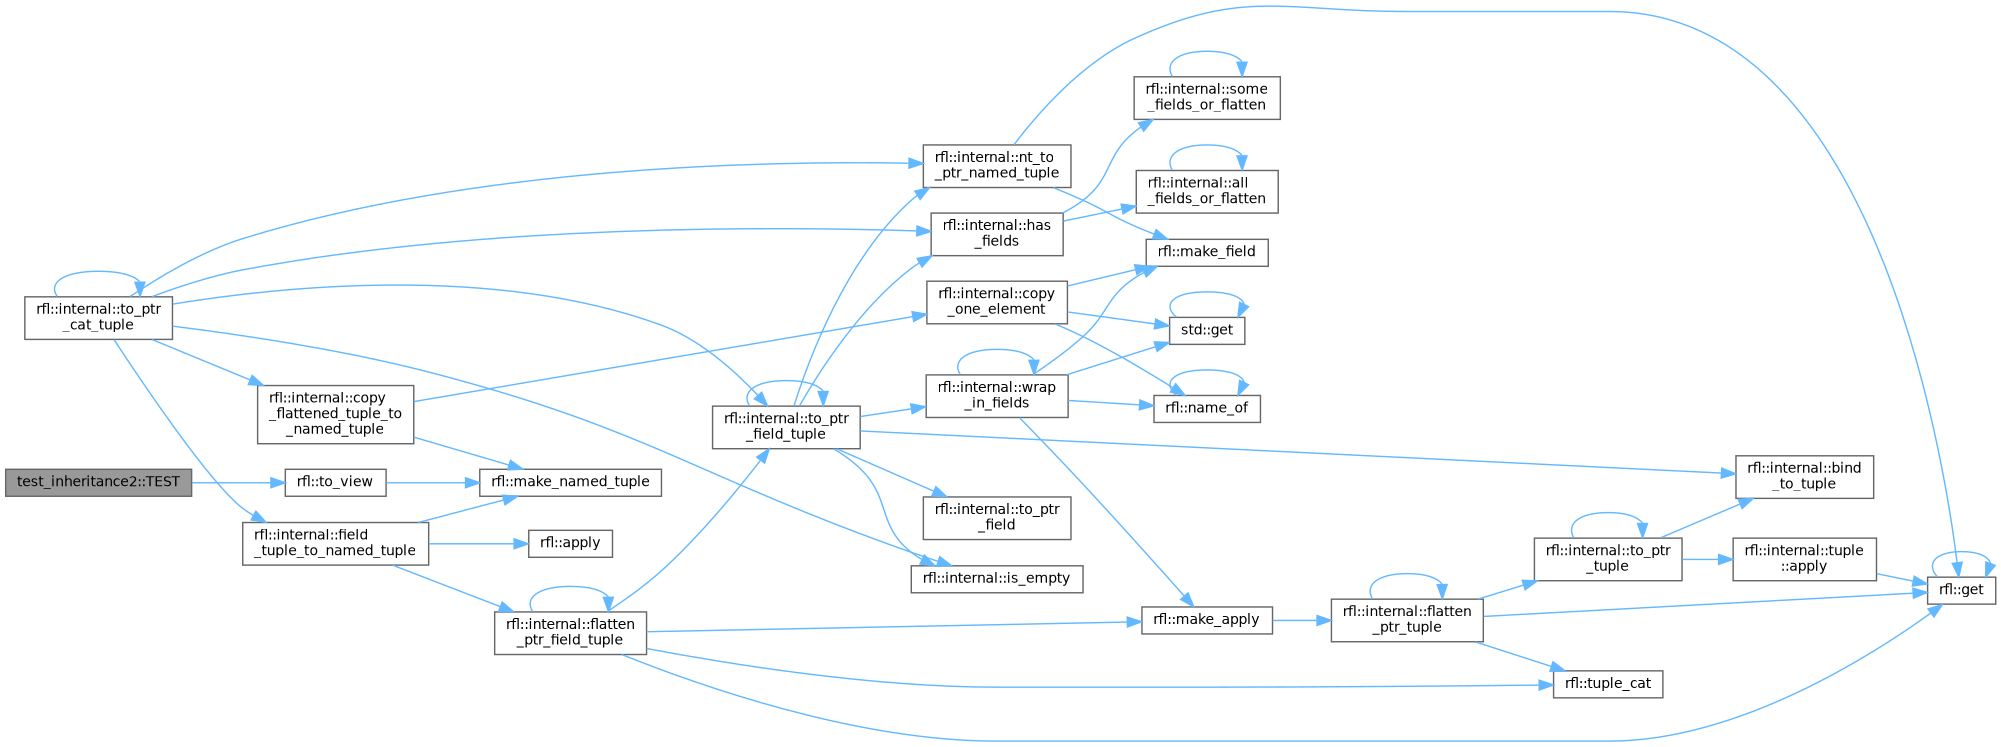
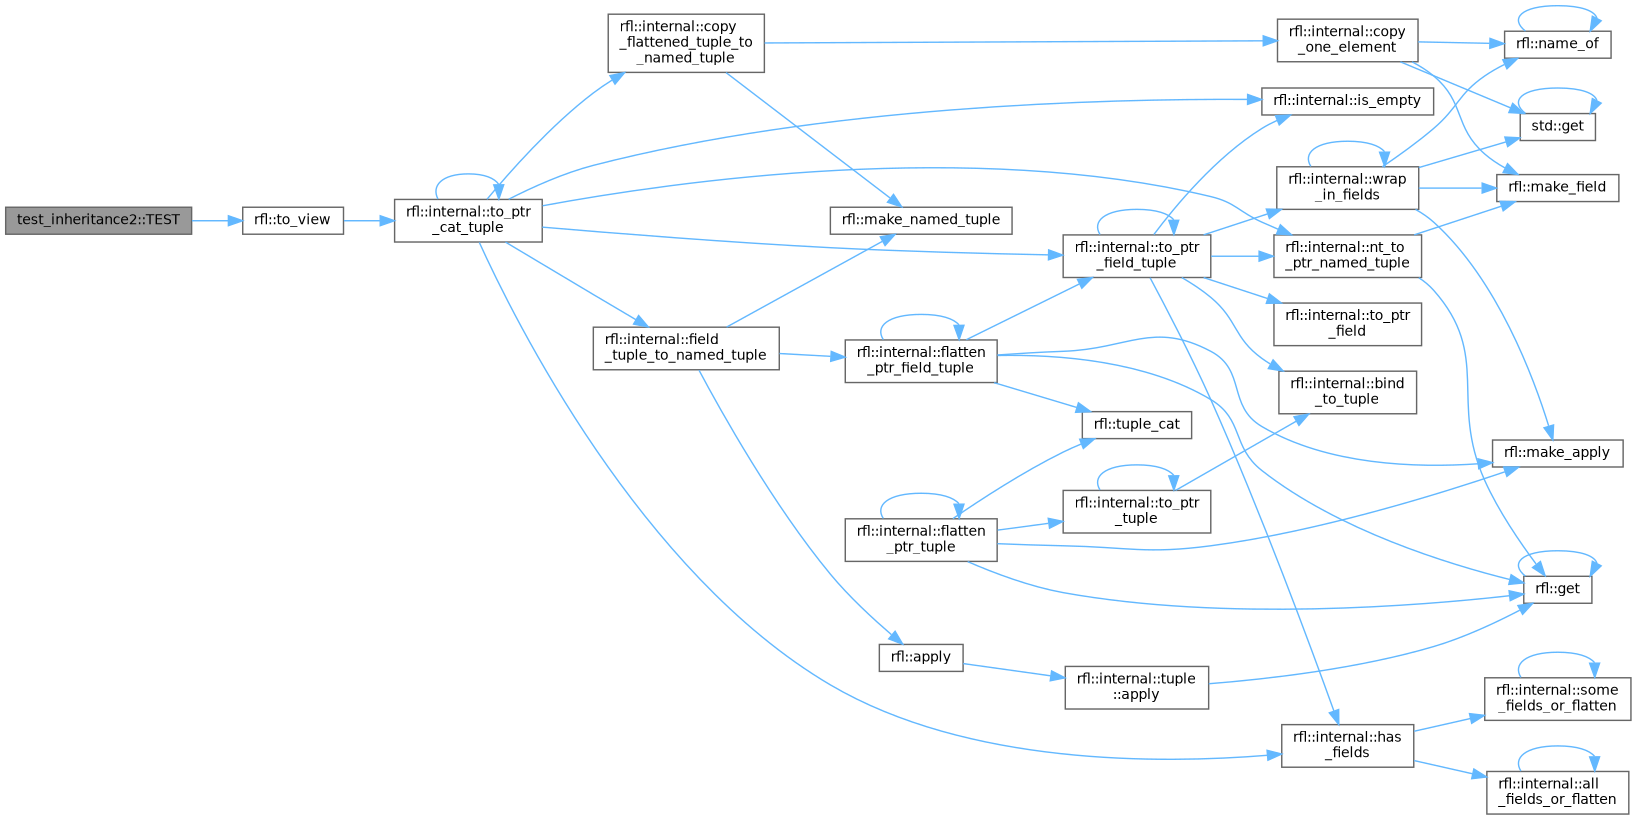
  digraph {
    rankdir=LR
    node [color=grey40 fillcolor=white fontname=Helvetica fontsize=10 shape=box style=filled]
    edge [color=steelblue1 fontname=Helvetica fontsize=10 labelfontname=Helvetica labelfontsize=10 style=solid]
    n1 [color=gray40 fillcolor=grey60 fontcolor=black height=0.2 label="test_inheritance2::TEST" width=0.4]
    n2 [height=0.2 label="rfl::to_view" width=0.4]
    n3 [height=0.2 label="rfl::internal::to_ptr\l_cat_tuple" width=0.4]
    n4 [height=0.2 label="rfl::internal::copy\l_flattened_tuple_to\l_named_tuple" width=0.4]
    n5 [height=0.2 label="rfl::internal::field\l_tuple_to_named_tuple" width=0.4]
    n6 [height=0.2 label="rfl::internal::to_ptr\l_field_tuple" width=0.4]
    n7 [height=0.2 label="rfl::internal::has\l_fields" width=0.4]
    n8 [height=0.2 label="rfl::internal::is_empty" width=0.4]
    n9 [height=0.2 label="rfl::internal::nt_to\l_ptr_named_tuple" width=0.4]
    n10 [height=0.2 label="rfl::internal::copy\l_one_element" width=0.4]
    n11 [height=0.2 label="rfl::make_named_tuple" width=0.4]
    n12 [height=0.2 label="rfl::apply" width=0.4]
    n13 [height=0.2 label="rfl::internal::flatten\l_ptr_field_tuple" width=0.4]
    n14 [height=0.2 label="rfl::internal::bind\l_to_tuple" width=0.4]
    n15 [height=0.2 label="rfl::internal::to_ptr\l_field" width=0.4]
    n16 [height=0.2 label="rfl::internal::wrap\l_in_fields" width=0.4]
    n17 [height=0.2 label="rfl::internal::all\l_fields_or_flatten" width=0.4]
    n18 [height=0.2 label="rfl::internal::some\l_fields_or_flatten" width=0.4]
    n19 [height=0.2 label="rfl::make_field" width=0.4]
    n20 [height=0.2 label="rfl::get" width=0.4]
    n21 [height=0.2 label="std::get" width=0.4]
    n22 [height=0.2 label="rfl::name_of" width=0.4]
    n23 [height=0.2 label="rfl::internal::tuple\l::apply" width=0.4]
    n24 [height=0.2 label="rfl::make_apply" width=0.4]
    n25 [height=0.2 label="rfl::tuple_cat" width=0.4]
    n26 [height=0.2 label="rfl::internal::flatten\l_ptr_tuple" width=0.4]
    n27 [height=0.2 label="rfl::internal::to_ptr\l_tuple" width=0.4]
    n1 -> n2
-   n2 -> n11
+   n2 -> n3
    n3 -> n3
    n3 -> n4
    n3 -> n5
    n3 -> n6
    n3 -> n7
    n3 -> n8
    n3 -> n9
    n4 -> n10
    n4 -> n11
    n5 -> n11
    n5 -> n12
    n5 -> n13
    n6 -> n6
    n6 -> n7
    n6 -> n8
    n6 -> n9
    n6 -> n14
    n6 -> n15
    n6 -> n16
    n7 -> n17
    n7 -> n18
    n9 -> n19
    n9 -> n20
    n10 -> n19
    n10 -> n21
    n10 -> n22
-   n27 -> n23
+   n12 -> n23
    n13 -> n6
    n13 -> n13
    n13 -> n20
    n13 -> n24
    n13 -> n25
    n16 -> n16
    n16 -> n19
    n16 -> n21
    n16 -> n22
    n16 -> n24
    n17 -> n17
    n18 -> n18
    n20 -> n20
    n21 -> n21
    n22 -> n22
    n23 -> n20
    n26 -> n20
-   n24 -> n26
+   n26 -> n24
    n26 -> n25
    n26 -> n26
    n26 -> n27
    n27 -> n14
    n27 -> n27
  }
